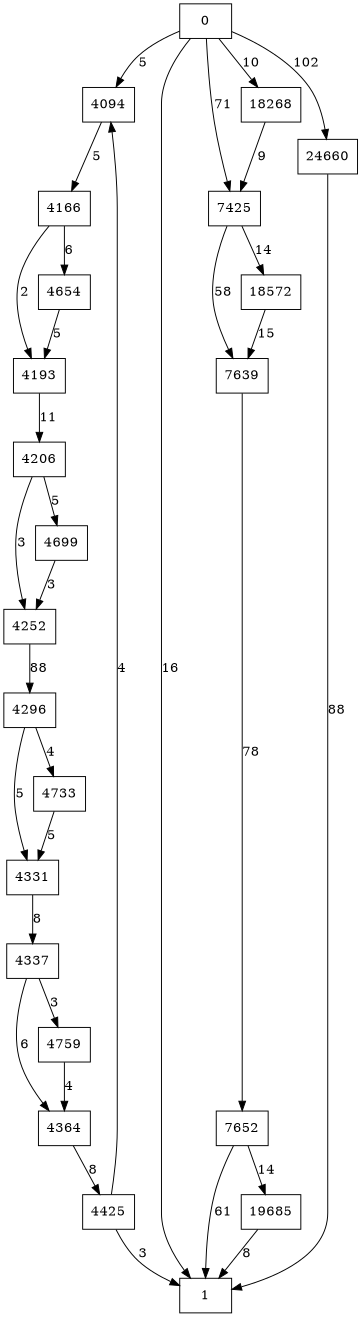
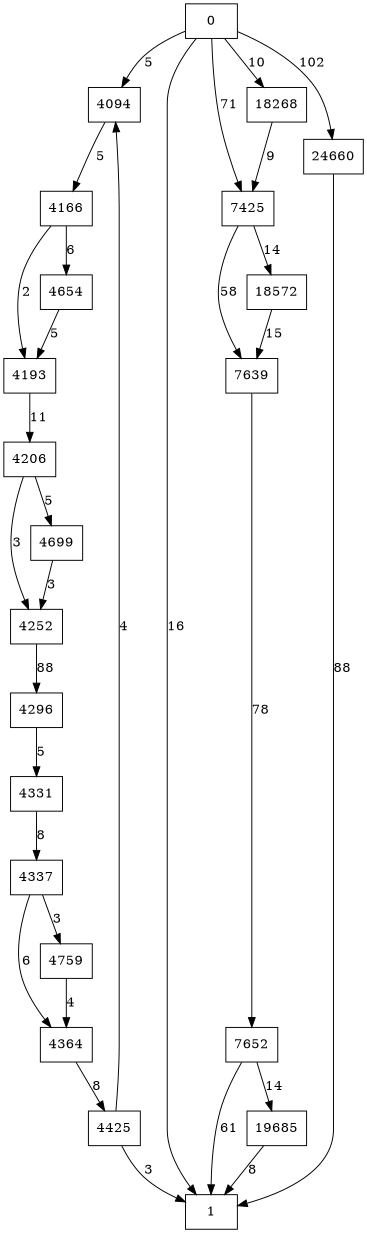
  digraph {
    rankdir=TB
    node [shape=rectangle]
    4094
    4166
    4193
    4654
    4206
    4252
    4699
    4296
    4331
-   4733
    4337
    4364
    4759
    4425
    1
    7425
    7639
    18572
    7652
    19685
    18268
    24660
    0
    4094 -> 4166 [label=5]
    4166 -> 4193 [label=2]
    4166 -> 4654 [label=6]
    4193 -> 4206 [label=11]
    4654 -> 4193 [label=5]
    4206 -> 4252 [label=3]
    4206 -> 4699 [label=5]
    4252 -> 4296 [label=88]
    4699 -> 4252 [label=3]
    4296 -> 4331 [label=5]
-   4296 -> 4733 [label=4]
    4331 -> 4337 [label=8]
-   4733 -> 4331 [label=5]
    4337 -> 4364 [label=6]
    4337 -> 4759 [label=3]
    4364 -> 4425 [label=8]
    4759 -> 4364 [label=4]
    4425 -> 4094 [label=4]
    4425 -> 1 [label=3]
    7425 -> 7639 [label=58]
    7425 -> 18572 [label=14]
    7639 -> 7652 [label=78]
    18572 -> 7639 [label=15]
    7652 -> 1 [label=61]
    7652 -> 19685 [label=14]
    19685 -> 1 [label=8]
    18268 -> 7425 [label=9]
    24660 -> 1 [label=88]
    0 -> 4094 [label=5]
    0 -> 1 [label=16]
    0 -> 7425 [label=71]
    0 -> 18268 [label=10]
    0 -> 24660 [label=102]
  }
